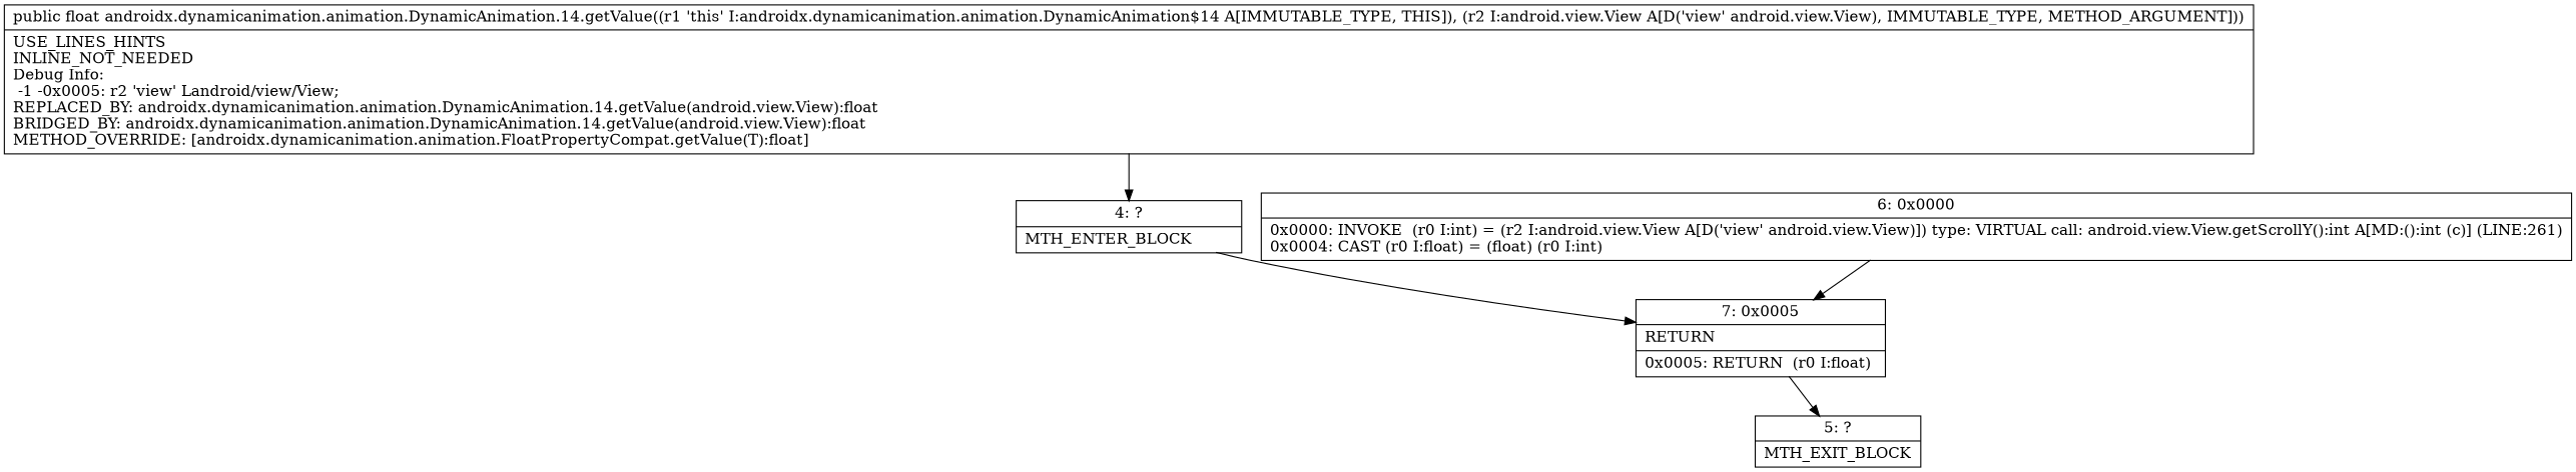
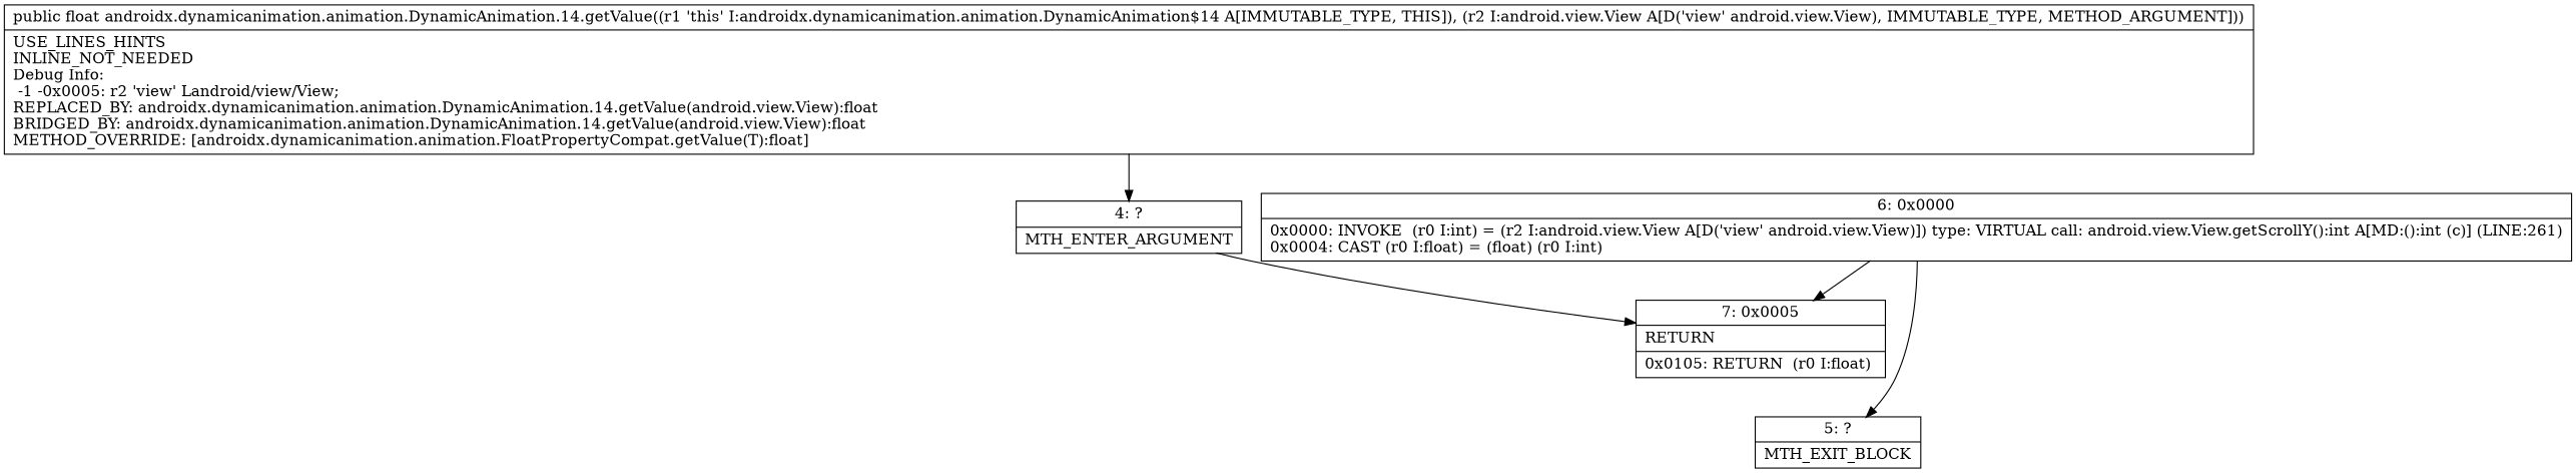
  digraph {
    node [shape=record]
-   n1 [label="{4\:\ ?|MTH_ENTER_BLOCK\l}"]
-   n2 [label="{7\:\ 0x0005|RETURN\l|0x0005: RETURN  (r0 I:float) \l}"]
+   n1 [label="{4\:\ ?|MTH_ENTER_ARGUMENT\l}"]
+   n2 [label="{7\:\ 0x0005|RETURN\l|0x0105: RETURN  (r0 I:float) \l}"]
    n3 [label="{6\:\ 0x0000|0x0000: INVOKE  (r0 I:int) = (r2 I:android.view.View A[D('view' android.view.View)]) type: VIRTUAL call: android.view.View.getScrollY():int A[MD:():int (c)] (LINE:261)\l0x0004: CAST (r0 I:float) = (float) (r0 I:int) \l}"]
    n4 [label="{5\:\ ?|MTH_EXIT_BLOCK\l}"]
    n5 [label="{public float androidx.dynamicanimation.animation.DynamicAnimation.14.getValue((r1 'this' I:androidx.dynamicanimation.animation.DynamicAnimation$14 A[IMMUTABLE_TYPE, THIS]), (r2 I:android.view.View A[D('view' android.view.View), IMMUTABLE_TYPE, METHOD_ARGUMENT]))  | USE_LINES_HINTS\lINLINE_NOT_NEEDED\lDebug Info:\l  \-1 \-0x0005: r2 'view' Landroid\/view\/View;\lREPLACED_BY: androidx.dynamicanimation.animation.DynamicAnimation.14.getValue(android.view.View):float\lBRIDGED_BY: androidx.dynamicanimation.animation.DynamicAnimation.14.getValue(android.view.View):float\lMETHOD_OVERRIDE: [androidx.dynamicanimation.animation.FloatPropertyCompat.getValue(T):float]\l}"]
    n1 -> n2
-   n2 -> n4
+   n3 -> n4
    n3 -> n2
    n5 -> n1
  }
